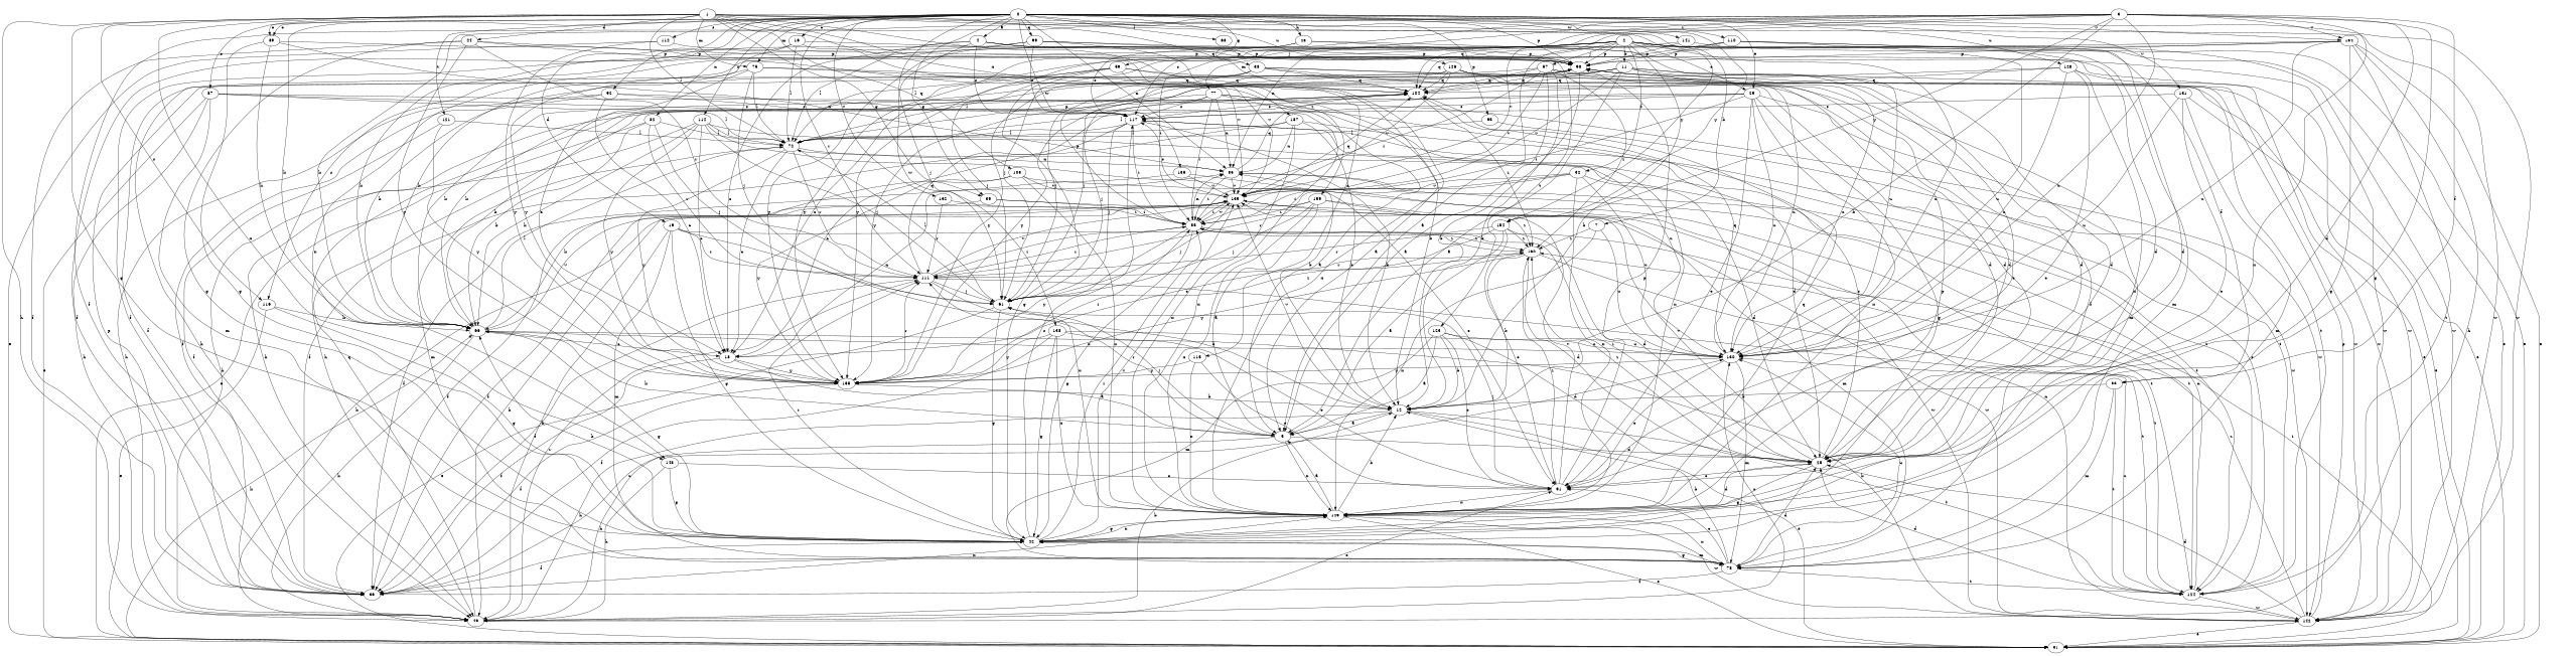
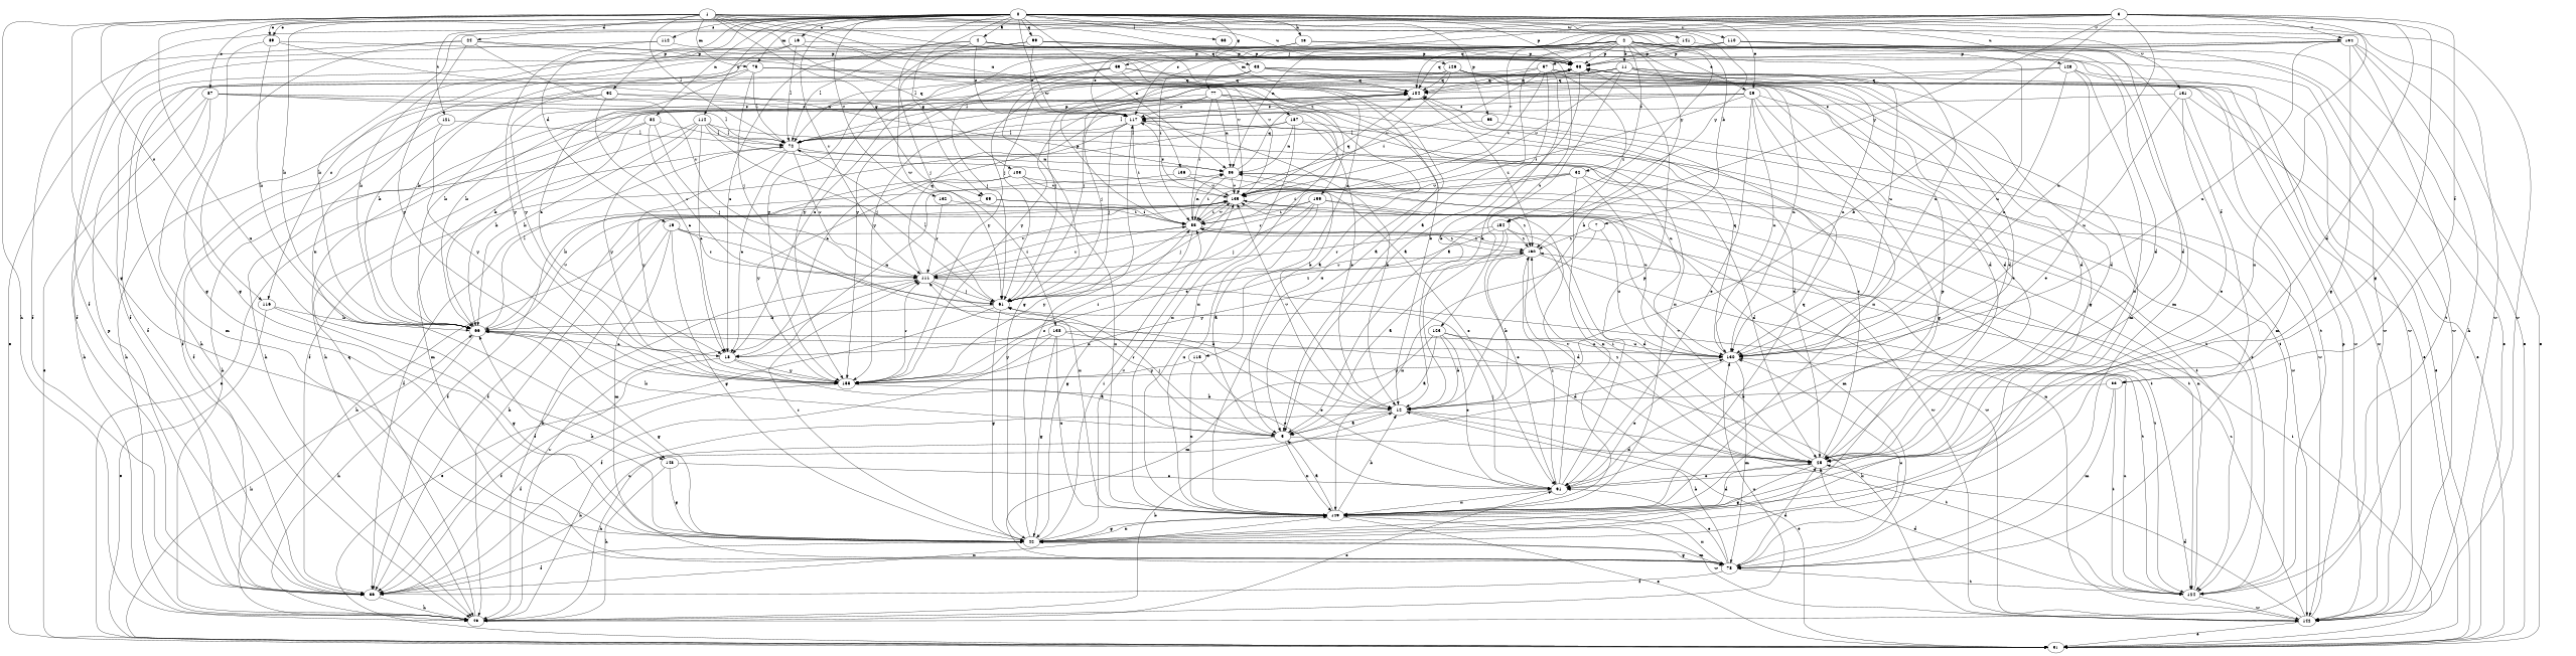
  strict digraph {
    0
    4
    16
    19
    29
    38
    39
    48
    66
    68
    75
    82
    85
    87
    89
    92
    95
    98
    99
    110
    111
    112
    114
    121
    126
    128
    131
    132
    134
    136
    138
    141
    142
    154
    72
    117
    18
    61
    123
    36
    135
    155
    42
    49
    78
    149
    160
    55
    130
    91
    124
    104
    25
    31
    12
    5
    1
    7
    24
    103
    115
    116
    n63 [label=187]
    148
    159
    2
    11
    32
    33
    57
    59
    77
    3
    0 -> 4 [label=a]
    0 -> 16 [label=c]
    0 -> 19 [label=d]
    0 -> 29 [label=e]
    0 -> 38 [label=g]
    0 -> 39 [label=g]
    0 -> 48 [label=h]
    0 -> 66 [label=k]
    0 -> 68 [label=l]
    0 -> 75 [label=m]
    0 -> 82 [label=n]
    0 -> 85 [label=n]
    0 -> 87 [label=o]
    0 -> 89 [label=o]
    0 -> 92 [label=p]
    0 -> 95 [label=p]
    0 -> 98 [label=p]
    0 -> 99 [label=q]
    0 -> 110 [label=r]
    0 -> 111 [label=r]
    0 -> 112 [label=s]
    0 -> 114 [label=s]
    0 -> 121 [label=t]
    0 -> 126 [label=u]
    0 -> 128 [label=u]
    0 -> 131 [label=v]
    0 -> 132 [label=v]
    0 -> 134 [label=v]
    0 -> 136 [label=w]
    0 -> 138 [label=w]
    0 -> 141 [label=w]
    0 -> 142 [label=w]
    0 -> 154 [label=y]
    4 -> 98 [label=p]
    4 -> 142 [label=w]
    4 -> 72 [label=l]
    4 -> 117 [label=s]
    4 -> 18 [label=c]
    4 -> 61 [label=j]
    4 -> 123 [label=t]
    16 -> 98 [label=p]
    16 -> 72 [label=l]
    16 -> 36 [label=f]
    16 -> 135 [label=v]
    16 -> 155 [label=y]
    19 -> 111 [label=r]
    19 -> 42 [label=g]
    19 -> 49 [label=h]
    19 -> 78 [label=m]
    19 -> 149 [label=x]
    19 -> 160 [label=z]
    29 -> 72 [label=l]
    29 -> 117 [label=s]
    29 -> 42 [label=g]
    29 -> 49 [label=h]
    29 -> 149 [label=x]
    29 -> 55 [label=i]
    29 -> 130 [label=u]
    29 -> 91 [label=o]
    29 -> 124 [label=t]
    38 -> 66 [label=k]
    38 -> 61 [label=j]
    38 -> 155 [label=y]
    38 -> 124 [label=t]
    38 -> 104 [label=q]
    38 -> 25 [label=d]
    38 -> 31 [label=e]
    39 -> 142 [label=w]
    39 -> 36 [label=f]
    39 -> 55 [label=i]
    48 -> 98 [label=p]
    48 -> 117 [label=s]
    48 -> 36 [label=f]
    48 -> 130 [label=u]
    66 -> 72 [label=l]
    66 -> 18 [label=c]
    66 -> 135 [label=v]
    66 -> 42 [label=g]
    66 -> 49 [label=h]
    66 -> 130 [label=u]
    75 -> 66 [label=k]
    75 -> 72 [label=l]
    75 -> 18 [label=c]
    75 -> 61 [label=j]
    75 -> 104 [label=q]
    75 -> 12 [label=b]
    82 -> 66 [label=k]
    82 -> 111 [label=r]
    82 -> 72 [label=l]
    82 -> 61 [label=j]
    82 -> 31 [label=e]
    85 -> 135 [label=v]
    85 -> 55 [label=i]
    85 -> 124 [label=t]
    85 -> 104 [label=q]
    87 -> 72 [label=l]
    87 -> 117 [label=s]
    87 -> 49 [label=h]
    87 -> 78 [label=m]
    87 -> 124 [label=t]
    87 -> 31 [label=e]
    89 -> 66 [label=k]
    89 -> 85 [label=n]
    89 -> 98 [label=p]
    89 -> 42 [label=g]
    92 -> 117 [label=s]
    92 -> 18 [label=c]
    92 -> 36 [label=f]
    92 -> 49 [label=h]
    92 -> 149 [label=x]
    95 -> 142 [label=w]
    95 -> 72 [label=l]
    98 -> 104 [label=q]
    98 -> 25 [label=d]
    98 -> 12 [label=b]
    99 -> 66 [label=k]
    99 -> 98 [label=p]
    99 -> 142 [label=w]
    99 -> 117 [label=s]
    99 -> 155 [label=y]
    99 -> 149 [label=x]
    110 -> 98 [label=p]
    110 -> 142 [label=w]
    110 -> 61 [label=j]
    110 -> 155 [label=y]
    110 -> 130 [label=u]
    110 -> 25 [label=d]
    111 -> 61 [label=j]
    111 -> 36 [label=f]
    111 -> 135 [label=v]
    111 -> 55 [label=i]
    111 -> 124 [label=t]
    111 -> 104 [label=q]
    111 -> 12 [label=b]
    112 -> 98 [label=p]
    112 -> 155 [label=y]
    112 -> 31 [label=e]
    114 -> 66 [label=k]
    114 -> 72 [label=l]
    114 -> 18 [label=c]
    114 -> 61 [label=j]
    114 -> 155 [label=y]
    114 -> 49 [label=h]
    114 -> 130 [label=u]
    114 -> 12 [label=b]
    121 -> 72 [label=l]
    121 -> 36 [label=f]
    121 -> 155 [label=y]
    126 -> 72 [label=l]
    126 -> 135 [label=v]
-   126 -> 42 [label=f]
+   126 -> 42 [label=g]
    126 -> 49 [label=h]
    126 -> 78 [label=m]
    126 -> 104 [label=q]
    126 -> 25 [label=d]
    128 -> 142 [label=w]
    128 -> 155 [label=y]
    128 -> 149 [label=x]
    128 -> 130 [label=u]
    128 -> 91 [label=o]
    128 -> 104 [label=q]
    131 -> 117 [label=s]
    131 -> 78 [label=m]
    131 -> 130 [label=u]
    131 -> 91 [label=o]
    131 -> 31 [label=e]
    132 -> 111 [label=r]
    132 -> 55 [label=i]
    134 -> 98 [label=p]
    134 -> 72 [label=l]
    134 -> 42 [label=g]
    134 -> 49 [label=h]
    134 -> 130 [label=u]
    134 -> 124 [label=t]
    134 -> 104 [label=q]
    134 -> 31 [label=e]
    136 -> 36 [label=f]
    136 -> 135 [label=v]
    136 -> 124 [label=t]
    138 -> 36 [label=f]
    138 -> 155 [label=y]
    138 -> 42 [label=g]
    138 -> 149 [label=x]
    138 -> 130 [label=u]
    138 -> 91 [label=o]
    141 -> 98 [label=p]
    141 -> 155 [label=y]
    141 -> 31 [label=e]
    142 -> 66 [label=k]
    142 -> 85 [label=n]
    142 -> 98 [label=p]
    142 -> 160 [label=z]
    142 -> 25 [label=d]
    142 -> 31 [label=e]
    154 -> 111 [label=r]
    154 -> 18 [label=c]
    154 -> 160 [label=z]
    154 -> 91 [label=o]
    154 -> 25 [label=d]
    154 -> 5 [label=a]
    72 -> 85 [label=n]
    72 -> 98 [label=p]
    72 -> 111 [label=r]
    72 -> 18 [label=c]
    72 -> 155 [label=y]
    72 -> 78 [label=m]
    72 -> 124 [label=t]
    117 -> 72 [label=l]
    117 -> 18 [label=c]
    117 -> 61 [label=j]
    117 -> 55 [label=i]
    117 -> 12 [label=b]
    18 -> 85 [label=n]
    18 -> 36 [label=f]
    18 -> 155 [label=y]
    18 -> 5 [label=a]
+   61 -> 66 [label=k]
    61 -> 72 [label=l]
    61 -> 42 [label=g]
    61 -> 160 [label=z]
    61 -> 31 [label=e]
    123 -> 78 [label=m]
    123 -> 130 [label=u]
    123 -> 91 [label=o]
    123 -> 25 [label=d]
    123 -> 12 [label=b]
    123 -> 5 [label=a]
    36 -> 98 [label=p]
+   36 -> 49 [label=h]
    36 -> 149 [label=x]
    36 -> 130 [label=u]
    135 -> 117 [label=s]
    135 -> 61 [label=j]
    135 -> 36 [label=f]
    135 -> 49 [label=h]
    135 -> 78 [label=m]
    135 -> 55 [label=i]
    135 -> 104 [label=q]
    155 -> 111 [label=r]
    155 -> 36 [label=f]
    155 -> 55 [label=i]
    155 -> 12 [label=b]
    42 -> 66 [label=k]
    42 -> 111 [label=r]
    42 -> 117 [label=s]
    42 -> 36 [label=f]
    42 -> 135 [label=v]
    42 -> 78 [label=m]
    42 -> 149 [label=x]
    42 -> 55 [label=i]
    49 -> 111 [label=r]
    49 -> 130 [label=u]
    49 -> 91 [label=o]
    49 -> 104 [label=q]
    49 -> 12 [label=b]
    78 -> 36 [label=f]
    78 -> 42 [label=g]
    78 -> 149 [label=x]
    78 -> 130 [label=u]
    78 -> 91 [label=o]
    78 -> 124 [label=t]
    78 -> 25 [label=d]
    78 -> 12 [label=b]
    149 -> 98 [label=p]
    149 -> 142 [label=w]
    149 -> 42 [label=g]
    149 -> 104 [label=q]
    149 -> 25 [label=d]
    149 -> 31 [label=e]
    149 -> 12 [label=b]
    149 -> 5 [label=a]
    160 -> 111 [label=r]
    160 -> 155 [label=y]
    160 -> 124 [label=t]
    160 -> 25 [label=d]
    160 -> 12 [label=b]
    55 -> 85 [label=n]
    55 -> 98 [label=p]
    55 -> 111 [label=r]
    55 -> 135 [label=v]
    55 -> 155 [label=y]
    55 -> 42 [label=g]
    55 -> 160 [label=z]
    130 -> 155 [label=y]
    130 -> 78 [label=m]
    130 -> 91 [label=o]
    130 -> 104 [label=q]
    91 -> 98 [label=p]
    91 -> 61 [label=j]
    91 -> 135 [label=v]
    91 -> 149 [label=x]
    91 -> 160 [label=z]
    124 -> 85 [label=n]
    124 -> 142 [label=w]
    124 -> 117 [label=s]
    124 -> 130 [label=u]
    124 -> 25 [label=d]
    104 -> 117 [label=s]
    104 -> 49 [label=h]
    104 -> 160 [label=z]
    25 -> 117 [label=s]
    25 -> 135 [label=v]
    25 -> 42 [label=g]
    25 -> 160 [label=z]
    25 -> 55 [label=i]
    25 -> 91 [label=o]
    31 -> 66 [label=k]
    31 -> 55 [label=i]
    12 -> 135 [label=v]
    12 -> 49 [label=h]
    12 -> 124 [label=t]
    12 -> 31 [label=e]
    12 -> 5 [label=a]
    5 -> 66 [label=k]
    5 -> 111 [label=r]
    5 -> 61 [label=j]
    5 -> 49 [label=h]
    5 -> 149 [label=x]
    5 -> 25 [label=d]
    1 -> 39 [label=g]
    1 -> 75 [label=m]
    1 -> 89 [label=o]
    1 -> 142 [label=w]
    1 -> 154 [label=y]
    1 -> 72 [label=l]
    1 -> 42 [label=g]
    1 -> 49 [label=h]
    1 -> 104 [label=q]
    1 -> 7 [label=b]
    1 -> 24 [label=d]
    1 -> 103 [label=q]
    1 -> 115 [label=s]
    1 -> 116 [label=s]
    1 -> n63 [label=x]
    1 -> 148 [label=x]
    1 -> 159 [label=z]
    7 -> 149 [label=x]
    7 -> 160 [label=z]
    7 -> 130 [label=u]
    24 -> 98 [label=p]
    24 -> 111 [label=r]
    24 -> 36 [label=f]
    24 -> 135 [label=v]
    24 -> 155 [label=y]
    24 -> 42 [label=g]
    103 -> 66 [label=k]
    103 -> 135 [label=v]
    103 -> 155 [label=y]
    103 -> 149 [label=x]
    103 -> 91 [label=o]
    115 -> 155 [label=y]
    115 -> 149 [label=x]
    115 -> 91 [label=o]
    116 -> 66 [label=k]
    116 -> 42 [label=g]
    116 -> 31 [label=e]
    n63 -> 85 [label=n]
    n63 -> 72 [label=l]
    n63 -> 36 [label=f]
    n63 -> 149 [label=x]
    n63 -> 25 [label=d]
    n63 -> 12 [label=b]
    148 -> 42 [label=g]
    148 -> 49 [label=h]
    148 -> 91 [label=o]
    159 -> 142 [label=w]
    159 -> 61 [label=j]
    159 -> 49 [label=h]
    159 -> 149 [label=x]
    159 -> 160 [label=z]
    159 -> 55 [label=i]
    159 -> 5 [label=a]
    2 -> 29 [label=e]
    2 -> 66 [label=k]
    2 -> 98 [label=p]
    2 -> 78 [label=m]
    2 -> 55 [label=i]
    2 -> 130 [label=u]
    2 -> 25 [label=d]
    2 -> 31 [label=e]
    2 -> 12 [label=b]
    2 -> 116 [label=s]
    2 -> 148 [label=x]
    2 -> 11 [label=b]
    2 -> 32 [label=f]
    2 -> 33 [label=f]
    2 -> 57 [label=j]
    2 -> 59 [label=j]
    2 -> 77 [label=m]
    11 -> 142 [label=w]
    11 -> 61 [label=j]
    11 -> 135 [label=v]
    11 -> 155 [label=y]
    11 -> 130 [label=u]
    11 -> 91 [label=o]
    11 -> 104 [label=q]
    11 -> 25 [label=d]
    11 -> 5 [label=a]
    32 -> 111 [label=r]
    32 -> 135 [label=v]
    32 -> 149 [label=x]
    32 -> 55 [label=i]
    32 -> 130 [label=u]
    32 -> 25 [label=d]
    33 -> 78 [label=m]
    33 -> 124 [label=t]
    33 -> 12 [label=b]
    57 -> 36 [label=f]
    57 -> 135 [label=v]
    57 -> 160 [label=z]
    57 -> 55 [label=i]
    57 -> 130 [label=u]
    57 -> 104 [label=q]
    57 -> 25 [label=d]
    57 -> 12 [label=b]
    57 -> 5 [label=a]
    59 -> 66 [label=k]
    59 -> 18 [label=c]
    59 -> 61 [label=j]
    59 -> 42 [label=g]
    59 -> 104 [label=q]
    59 -> 31 [label=e]
    59 -> 5 [label=a]
    77 -> 66 [label=k]
    77 -> 85 [label=n]
    77 -> 142 [label=w]
    77 -> 117 [label=s]
    77 -> 61 [label=j]
    77 -> 149 [label=x]
    77 -> 55 [label=i]
    77 -> 5 [label=a]
    3 -> 66 [label=k]
    3 -> 85 [label=n]
    3 -> 134 [label=v]
    3 -> 154 [label=y]
    3 -> 117 [label=s]
    3 -> 36 [label=f]
    3 -> 135 [label=v]
    3 -> 42 [label=g]
    3 -> 149 [label=x]
    3 -> 130 [label=u]
    3 -> 104 [label=q]
    3 -> 25 [label=d]
    3 -> 12 [label=b]
    3 -> 5 [label=a]
    3 -> 33 [label=f]
  }
